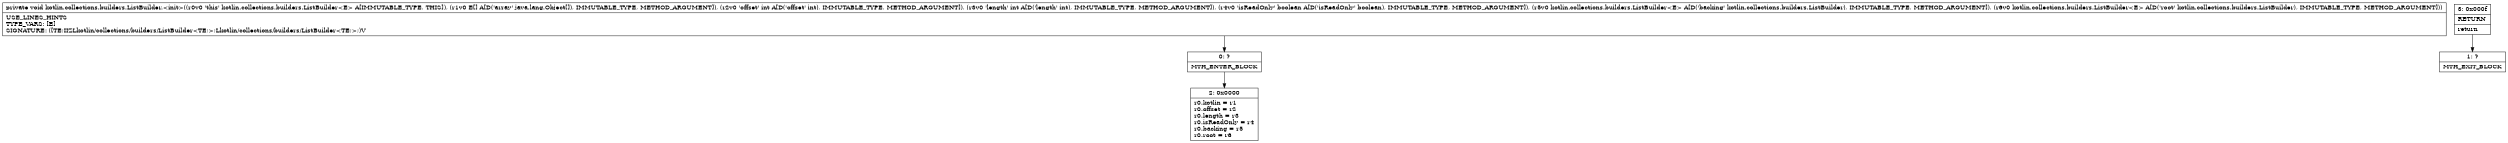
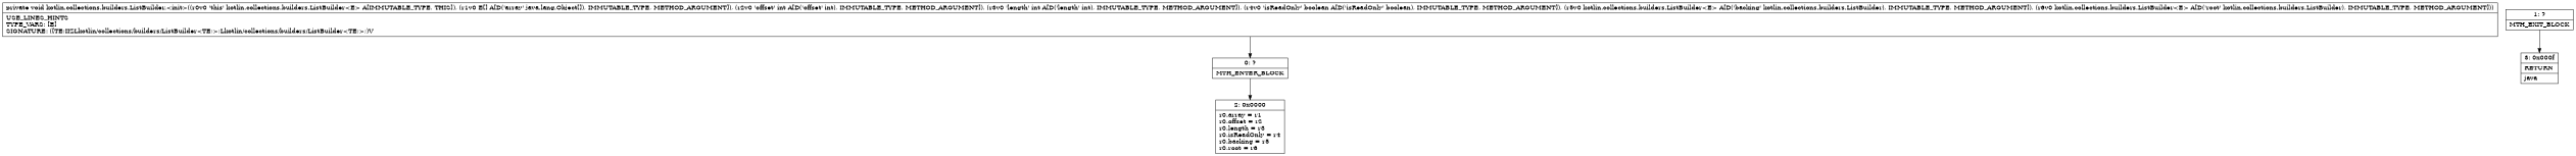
  digraph {
    node [shape=record]
    n1 [label="{0\:\ ?|MTH_ENTER_BLOCK\l}"]
-   n2 [label="{2\:\ 0x0000|r0.kotlin = r1\lr0.offset = r2\lr0.length = r3\lr0.isReadOnly = r4\lr0.backing = r5\lr0.root = r6\l}"]
-   n3 [label="{3\:\ 0x000f|RETURN\l|return\l}"]
+   n2 [label="{2\:\ 0x0000|r0.array = r1\lr0.offset = r2\lr0.length = r3\lr0.isReadOnly = r4\lr0.backing = r5\lr0.root = r6\l}"]
+   n3 [label="{3\:\ 0x000f|RETURN\l|java\l}"]
    n4 [label="{1\:\ ?|MTH_EXIT_BLOCK\l}"]
    n5 [label="{private void kotlin.collections.builders.ListBuilder.\<init\>((r0v0 'this' kotlin.collections.builders.ListBuilder\<E\> A[IMMUTABLE_TYPE, THIS]), (r1v0 E[] A[D('array' java.lang.Object[]), IMMUTABLE_TYPE, METHOD_ARGUMENT]), (r2v0 'offset' int A[D('offset' int), IMMUTABLE_TYPE, METHOD_ARGUMENT]), (r3v0 'length' int A[D('length' int), IMMUTABLE_TYPE, METHOD_ARGUMENT]), (r4v0 'isReadOnly' boolean A[D('isReadOnly' boolean), IMMUTABLE_TYPE, METHOD_ARGUMENT]), (r5v0 kotlin.collections.builders.ListBuilder\<E\> A[D('backing' kotlin.collections.builders.ListBuilder), IMMUTABLE_TYPE, METHOD_ARGUMENT]), (r6v0 kotlin.collections.builders.ListBuilder\<E\> A[D('root' kotlin.collections.builders.ListBuilder), IMMUTABLE_TYPE, METHOD_ARGUMENT]))  | USE_LINES_HINTS\lTYPE_VARS: [E]\lSIGNATURE: ([TE;IIZLkotlin\/collections\/builders\/ListBuilder\<TE;\>;Lkotlin\/collections\/builders\/ListBuilder\<TE;\>;)V\l}"]
    n1 -> n2
-   n3 -> n4
+   n4 -> n3
    n5 -> n1
  }
